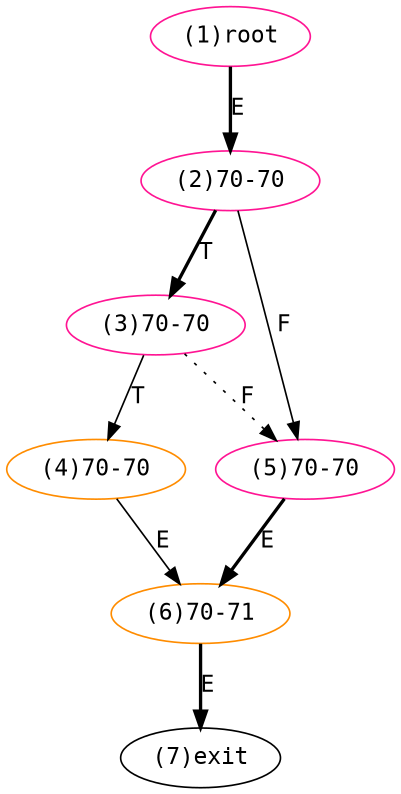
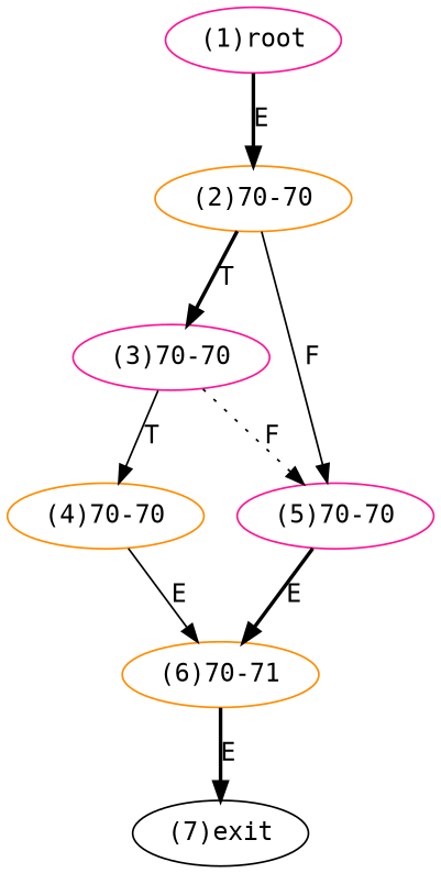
  digraph {
    fontname="DejaVu Sans Mono"
    node [color=deeppink fontname="DejaVu Sans Mono"]
    edge [fontname="DejaVu Sans Mono" style=bold]
    n1 [label="(1)root"]
-   n2 [label="(2)70-70"]
+   n2 [color=darkorange label="(2)70-70"]
    n3 [label="(3)70-70"]
    n4 [label="(5)70-70"]
    n5 [color=darkorange label="(4)70-70"]
    n6 [color=darkorange label="(6)70-71"]
    n7 [color=black label="(7)exit"]
    n1 -> n2 [label=E]
    n2 -> n3 [label=T]
    n2 -> n4 [label=F style=solid]
    n3 -> n4 [label=F style=dotted]
    n3 -> n5 [label=T style=solid]
    n4 -> n6 [label=E]
    n5 -> n6 [label=E style=solid]
    n6 -> n7 [label=E]
  }
